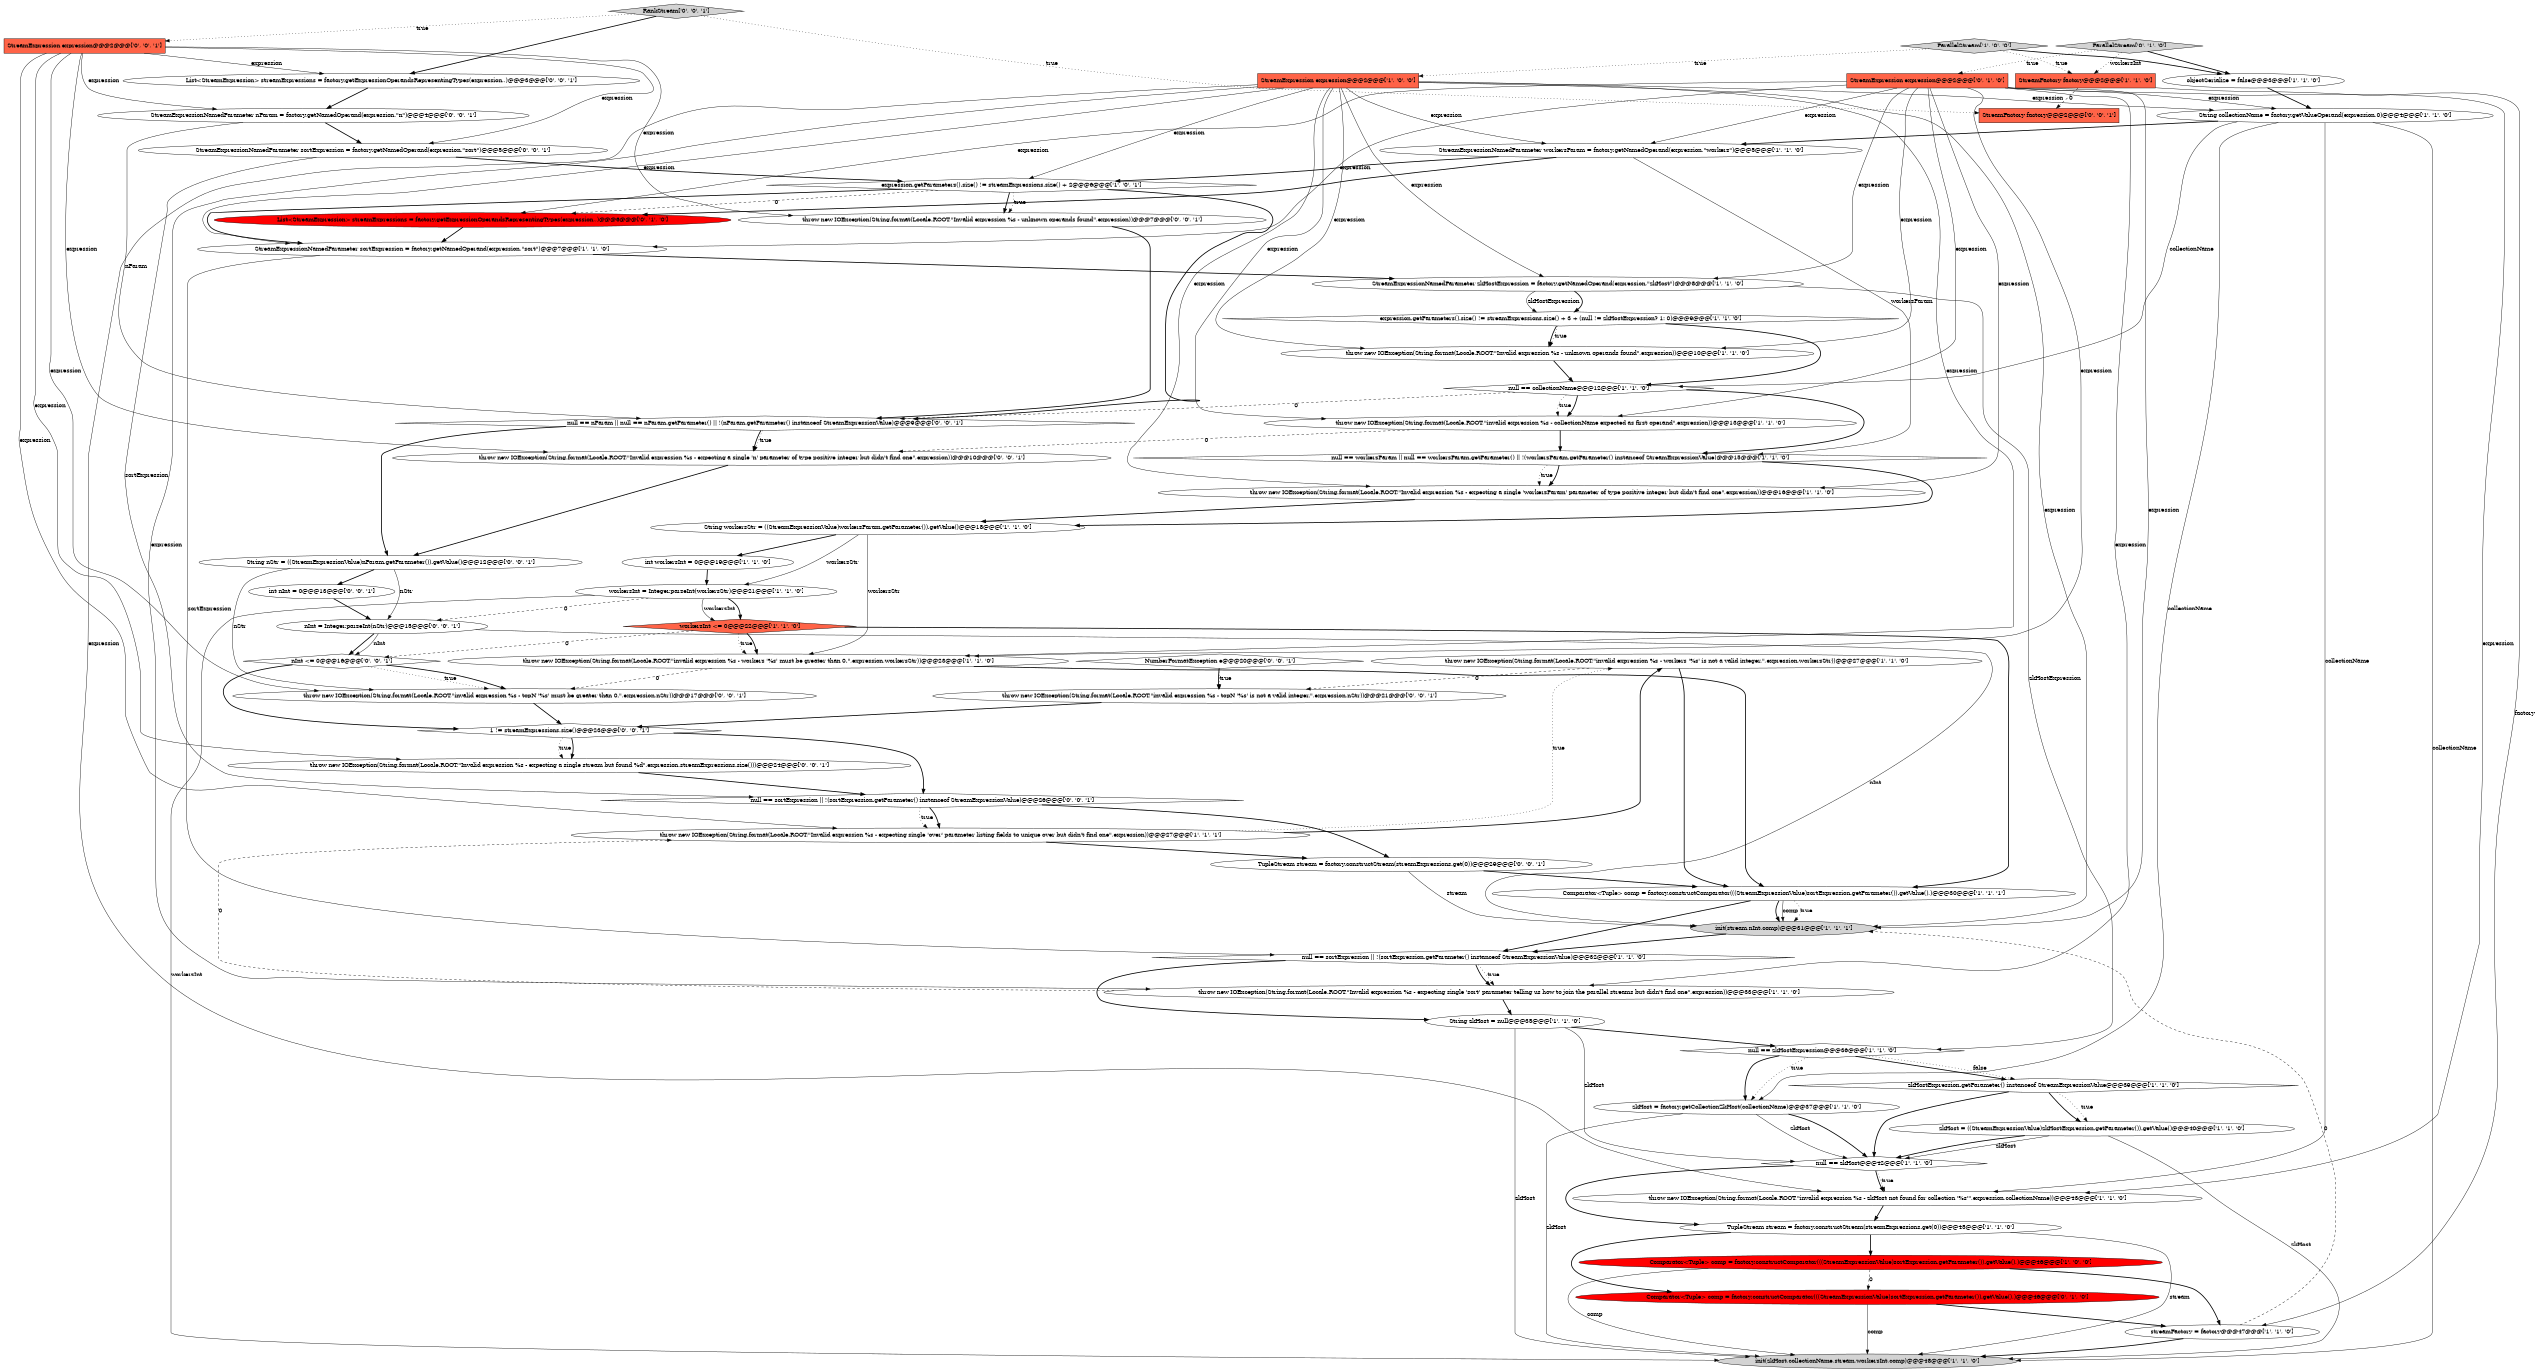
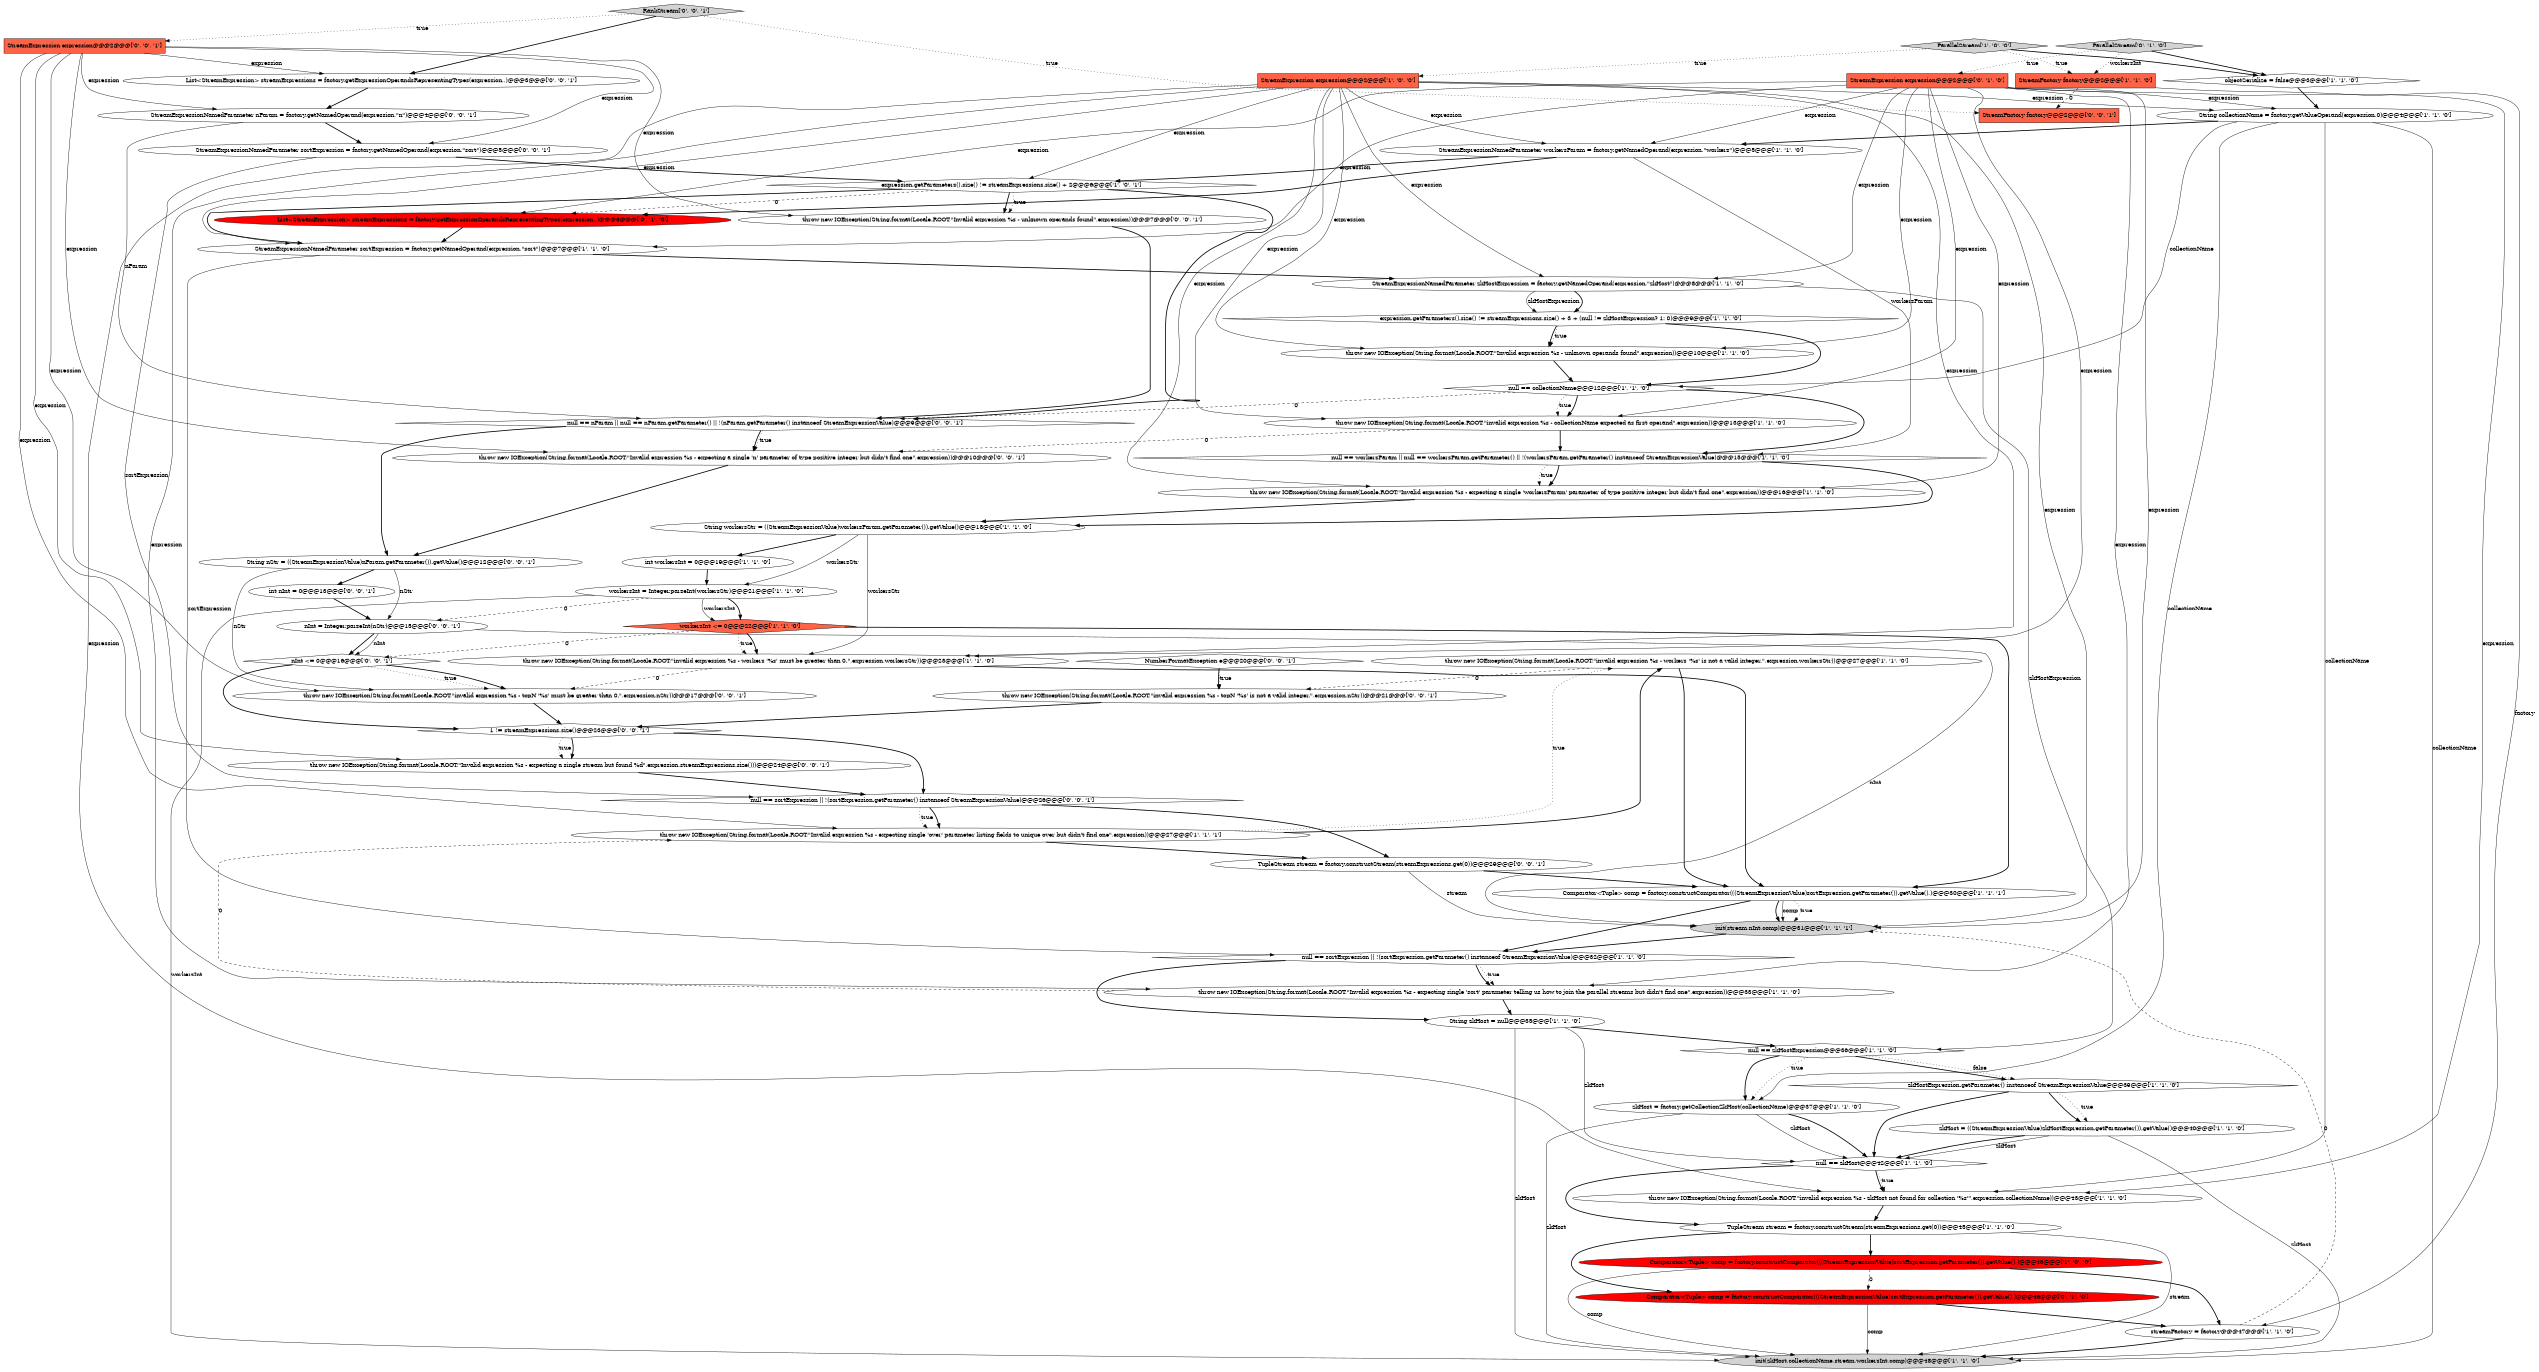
  digraph {
    node [fillcolor=white shape=ellipse style=filled]
    edge [style=bold]
    n1 [label="throw new IOException(String.format(Locale.ROOT,\"invalid expression %s - workers '%s' is not a valid integer.\",expression,workersStr))@@@27@@@['1', '1', '0']"]
    n2 [label="throw new IOException(String.format(Locale.ROOT,\"invalid expression %s - topN '%s' is not a valid integer.\",expression,nStr))@@@21@@@['0', '0', '1']"]
    n3 [label="Comparator<Tuple> comp = factory.constructComparator(((StreamExpressionValue)sortExpression.getParameter()).getValue(),)@@@30@@@['1', '1', '1']"]
    n4 [label="1 != streamExpressions.size()@@@23@@@['0', '0', '1']" shape=diamond]
    n5 [fillcolor=lightgray label="init(stream,nInt,comp)@@@31@@@['1', '1', '1']"]
    n6 [label="null == sortExpression || !(sortExpression.getParameter() instanceof StreamExpressionValue)@@@32@@@['1', '1', '0']" shape=diamond]
    n7 [fillcolor=tomato label="StreamFactory factory@@@2@@@['1', '1', '0']" shape=box]
    n8 [fillcolor=tomato label="StreamFactory factory@@@2@@@['0', '0', '1']" shape=box]
    n9 [label="streamFactory = factory@@@47@@@['1', '1', '0']"]
    n10 [fillcolor=lightgray label="init(zkHost,collectionName,stream,workersInt,comp)@@@48@@@['1', '1', '0']"]
    n11 [label="throw new IOException(String.format(Locale.ROOT,\"Invalid expression %s - expecting a single 'n' parameter of type positive integer but didn't find one\",expression))@@@10@@@['0', '0', '1']"]
    n12 [label="String nStr = ((StreamExpressionValue)nParam.getParameter()).getValue()@@@12@@@['0', '0', '1']"]
    n13 [label="throw new IOException(String.format(Locale.ROOT,\"invalid expression %s - topN '%s' must be greater than 0.\",expression,nStr))@@@17@@@['0', '0', '1']"]
    n14 [label="nInt = Integer.parseInt(nStr)@@@15@@@['0', '0', '1']"]
    n15 [label="int nInt = 0@@@13@@@['0', '0', '1']"]
    n16 [label="StreamExpressionNamedParameter nParam = factory.getNamedOperand(expression,\"n\")@@@4@@@['0', '0', '1']"]
    n17 [label="null == nParam || null == nParam.getParameter() || !(nParam.getParameter() instanceof StreamExpressionValue)@@@9@@@['0', '0', '1']" shape=diamond]
    n18 [label="StreamExpressionNamedParameter sortExpression = factory.getNamedOperand(expression,\"sort\")@@@5@@@['0', '0', '1']"]
    n19 [label="expression.getParameters().size() != streamExpressions.size() + 2@@@6@@@['1', '0', '1']" shape=diamond]
    n20 [label="null == sortExpression || !(sortExpression.getParameter() instanceof StreamExpressionValue)@@@26@@@['0', '0', '1']" shape=diamond]
    n21 [fillcolor=tomato label="StreamExpression expression@@@2@@@['0', '0', '1']" shape=box]
    n22 [label="throw new IOException(String.format(Locale.ROOT,\"Invalid expression %s - expecting single 'over' parameter listing fields to unique over but didn't find one\",expression))@@@27@@@['1', '1', '1']"]
    n23 [label="List<StreamExpression> streamExpressions = factory.getExpressionOperandsRepresentingTypes(expression,,)@@@3@@@['0', '0', '1']"]
    n24 [label="throw new IOException(String.format(Locale.ROOT,\"Invalid expression %s - expecting a single stream but found %d\",expression,streamExpressions.size()))@@@24@@@['0', '0', '1']"]
    n25 [label="throw new IOException(String.format(Locale.ROOT,\"Invalid expression %s - unknown operands found\",expression))@@@7@@@['0', '0', '1']"]
    n26 [label="TupleStream stream = factory.constructStream(streamExpressions.get(0))@@@29@@@['0', '0', '1']"]
    n27 [label="throw new IOException(String.format(Locale.ROOT,\"Invalid expression %s - unknown operands found\",expression))@@@10@@@['1', '1', '0']"]
    n28 [label="null == collectionName@@@12@@@['1', '1', '0']" shape=diamond]
    n29 [label="null == workersParam || null == workersParam.getParameter() || !(workersParam.getParameter() instanceof StreamExpressionValue)@@@15@@@['1', '1', '0']" shape=diamond]
    n30 [label="throw new IOException(String.format(Locale.ROOT,\"invalid expression %s - collectionName expected as first operand\",expression))@@@13@@@['1', '1', '0']"]
    n31 [label="throw new IOException(String.format(Locale.ROOT,\"invalid expression %s - workers '%s' must be greater than 0.\",expression,workersStr))@@@23@@@['1', '1', '0']"]
    n32 [label="StreamExpressionNamedParameter sortExpression = factory.getNamedOperand(expression,\"sort\")@@@7@@@['1', '1', '0']"]
    n33 [fillcolor=red label="List<StreamExpression> streamExpressions = factory.getExpressionOperandsRepresentingTypes(expression,,)@@@6@@@['0', '1', '0']"]
    n34 [label="StreamExpressionNamedParameter zkHostExpression = factory.getNamedOperand(expression,\"zkHost\")@@@8@@@['1', '1', '0']"]
    n35 [fillcolor=lightgray label="ParallelStream['0', '1', '0']" shape=diamond]
    n36 [fillcolor=tomato label="StreamExpression expression@@@2@@@['0', '1', '0']" shape=box]
-   n37 [label="objectSerialize = false@@@3@@@['1', '1', '0']"]
+   n37 [label="objectSerialize = false@@@3@@@['1', '1', '0']" shape=diamond]
    n38 [label="StreamExpressionNamedParameter workersParam = factory.getNamedOperand(expression,\"workers\")@@@5@@@['1', '1', '0']"]
    n39 [label="throw new IOException(String.format(Locale.ROOT,\"invalid expression %s - zkHost not found for collection '%s'\",expression,collectionName))@@@43@@@['1', '1', '0']"]
    n40 [label="String collectionName = factory.getValueOperand(expression,0)@@@4@@@['1', '1', '0']"]
    n41 [label="throw new IOException(String.format(Locale.ROOT,\"Invalid expression %s - expecting a single 'workersParam' parameter of type positive integer but didn't find one\",expression))@@@16@@@['1', '1', '0']"]
    n42 [label="throw new IOException(String.format(Locale.ROOT,\"Invalid expression %s - expecting single 'sort' parameter telling us how to join the parallel streams but didn't find one\",expression))@@@33@@@['1', '1', '0']"]
    n43 [label="String workersStr = ((StreamExpressionValue)workersParam.getParameter()).getValue()@@@18@@@['1', '1', '0']"]
    n44 [label="String zkHost = null@@@35@@@['1', '1', '0']"]
    n45 [label="null == zkHost@@@42@@@['1', '1', '0']" shape=diamond]
    n46 [label="null == zkHostExpression@@@36@@@['1', '1', '0']" shape=diamond]
    n47 [label="TupleStream stream = factory.constructStream(streamExpressions.get(0))@@@45@@@['1', '1', '0']"]
    n48 [label="zkHostExpression.getParameter() instanceof StreamExpressionValue@@@39@@@['1', '1', '0']" shape=diamond]
    n49 [label="zkHost = factory.getCollectionZkHost(collectionName)@@@37@@@['1', '1', '0']"]
    n50 [label="workersInt = Integer.parseInt(workersStr)@@@21@@@['1', '1', '0']"]
    n51 [fillcolor=tomato label="workersInt <= 0@@@22@@@['1', '1', '0']" shape=diamond]
    n52 [label="nInt <= 0@@@16@@@['0', '0', '1']" shape=diamond]
    n53 [label="NumberFormatException e@@@20@@@['0', '0', '1']" shape=diamond]
    n54 [fillcolor=lightgray label="RankStream['0', '0', '1']" shape=diamond]
    n55 [label="expression.getParameters().size() != streamExpressions.size() + 3 + (null != zkHostExpression? 1: 0)@@@9@@@['1', '1', '0']" shape=diamond]
    n56 [fillcolor=red label="Comparator<Tuple> comp = factory.constructComparator(((StreamExpressionValue)sortExpression.getParameter()).getValue(),)@@@46@@@['0', '1', '0']"]
    n57 [fillcolor=red label="Comparator<Tuple> comp = factory.constructComparator(((StreamExpressionValue)sortExpression.getParameter()).getValue(),)@@@46@@@['1', '0', '0']"]
    n58 [label="zkHost = ((StreamExpressionValue)zkHostExpression.getParameter()).getValue()@@@40@@@['1', '1', '0']"]
    n59 [fillcolor=tomato label="StreamExpression expression@@@2@@@['1', '0', '0']" shape=box]
    n60 [label="int workersInt = 0@@@19@@@['1', '1', '0']"]
    n61 [fillcolor=lightgray label="ParallelStream['1', '0', '0']" shape=diamond]
    n1 -> n2 [label=0 style=dashed]
    n1 -> n3
    n2 -> n4
    n3 -> n5 [label=true style=dotted]
    n3 -> n5
    n3 -> n5 [label=comp style=solid]
    n3 -> n6
    n4 -> n20
    n4 -> n24
    n4 -> n24 [label=true style=dotted]
    n5 -> n6
    n6 -> n42 [label=true style=dotted]
    n6 -> n42
    n6 -> n44
    n7 -> n8 [label=0 style=dashed]
    n7 -> n9 [label=factory style=solid]
    n9 -> n5 [label=0 style=dashed]
    n9 -> n10
    n11 -> n12
    n12 -> n13 [label=nStr style=solid]
    n12 -> n14 [label=nStr style=solid]
    n12 -> n15
    n13 -> n4
    n14 -> n5 [label=nInt style=solid]
    n14 -> n52
    n14 -> n52 [label=nInt style=solid]
    n15 -> n14
    n16 -> n17 [label=nParam style=solid]
    n16 -> n18
    n17 -> n11
    n17 -> n11 [label=true style=dotted]
    n17 -> n12
    n18 -> n19
    n18 -> n20 [label=sortExpression style=solid]
    n19 -> n17
    n19 -> n25
    n19 -> n25 [label=true style=dotted]
    n19 -> n32
    n19 -> n33 [label=0 style=dashed]
    n20 -> n22
    n20 -> n22 [label=true style=dotted]
    n20 -> n26
    n21 -> n11 [label=expression style=solid]
    n21 -> n13 [label=expression style=solid]
    n21 -> n16 [label=expression style=solid]
    n21 -> n18 [label=expression style=solid]
    n21 -> n22 [label=expression style=solid]
    n21 -> n23 [label=expression style=solid]
    n21 -> n24 [label=expression style=solid]
    n21 -> n25 [label=expression style=solid]
    n22 -> n1 [label=true style=dotted]
    n22 -> n1
    n22 -> n26
    n23 -> n16
    n24 -> n20
    n25 -> n17
    n26 -> n3
    n26 -> n5 [label=stream style=solid]
    n27 -> n28
    n28 -> n17 [label=0 style=dashed]
    n28 -> n29
    n28 -> n30
    n28 -> n30 [label=true style=dotted]
    n29 -> n41
    n29 -> n41 [label=true style=dotted]
    n29 -> n43
    n30 -> n11 [label=0 style=dashed]
    n30 -> n29
    n31 -> n3
    n31 -> n13 [label=0 style=dashed]
    n32 -> n6 [label=sortExpression style=solid]
    n32 -> n34
    n33 -> n32
    n34 -> n46 [label=zkHostExpression style=solid]
    n34 -> n55
    n34 -> n55 [label=zkHostExpression style=solid]
    n35 -> n7 [label=workersInt style=dotted]
    n35 -> n36 [label=true style=dotted]
    n35 -> n37
    n36 -> n5 [label=expression style=solid]
    n36 -> n27 [label=expression style=solid]
    n36 -> n30 [label=expression style=solid]
    n36 -> n31 [label=expression style=solid]
    n36 -> n32 [label=expression style=solid]
    n36 -> n33 [label=expression style=solid]
    n36 -> n34 [label=expression style=solid]
    n36 -> n38 [label=expression style=solid]
    n36 -> n39 [label=expression style=solid]
    n36 -> n40 [label=expression style=solid]
    n36 -> n41 [label=expression style=solid]
    n36 -> n42 [label=expression style=solid]
    n37 -> n40
    n38 -> n19
    n38 -> n29 [label=workersParam style=solid]
    n38 -> n33
    n39 -> n47
    n40 -> n10 [label=collectionName style=solid]
    n40 -> n28 [label=collectionName style=solid]
    n40 -> n38
    n40 -> n39 [label=collectionName style=solid]
    n40 -> n49 [label=collectionName style=solid]
    n41 -> n43
    n42 -> n22 [label=0 style=dashed]
    n42 -> n44
    n43 -> n31 [label=workersStr style=solid]
    n43 -> n50 [label=workersStr style=solid]
    n43 -> n60
    n44 -> n10 [label=zkHost style=solid]
    n44 -> n45 [label=zkHost style=solid]
    n44 -> n46
    n45 -> n39 [label=true style=dotted]
    n45 -> n39
    n45 -> n47
    n46 -> n48
    n46 -> n48 [label=false style=dotted]
    n46 -> n49
    n46 -> n49 [label=true style=dotted]
    n47 -> n10 [label=stream style=solid]
    n47 -> n56
    n47 -> n57
    n48 -> n45
    n48 -> n58
    n48 -> n58 [label=true style=dotted]
    n49 -> n10 [label=zkHost style=solid]
    n49 -> n45 [label=zkHost style=solid]
    n49 -> n45
    n50 -> n10 [label=workersInt style=solid]
    n50 -> n14 [label=0 style=dashed]
    n50 -> n51
    n50 -> n51 [label=workersInt style=solid]
    n51 -> n3
    n51 -> n31 [label=true style=dotted]
    n51 -> n31
    n51 -> n52 [label=0 style=dashed]
    n52 -> n4
    n52 -> n13 [label=true style=dotted]
    n52 -> n13
    n53 -> n2
    n53 -> n2 [label=true style=dotted]
    n54 -> n8 [label=true style=dotted]
    n54 -> n21 [label=true style=dotted]
    n54 -> n23
    n55 -> n27 [label=true style=dotted]
    n55 -> n27
    n55 -> n28
    n56 -> n9
    n56 -> n10 [label=comp style=solid]
    n57 -> n9
    n57 -> n10 [label=comp style=solid]
    n57 -> n56 [label=0 style=dashed]
    n58 -> n10 [label=zkHost style=solid]
    n58 -> n45 [label=zkHost style=solid]
    n58 -> n45
    n59 -> n5 [label=expression style=solid]
    n59 -> n19 [label=expression style=solid]
    n59 -> n27 [label=expression style=solid]
    n59 -> n30 [label=expression style=solid]
    n59 -> n31 [label=expression style=solid]
    n59 -> n32 [label=expression style=solid]
    n59 -> n34 [label=expression style=solid]
    n59 -> n38 [label=expression style=solid]
    n59 -> n39 [label=expression style=solid]
    n59 -> n40 [label=expression style=solid]
    n59 -> n41 [label=expression style=solid]
    n59 -> n42 [label=expression style=solid]
    n60 -> n50
    n61 -> n7 [label=true style=dotted]
    n61 -> n37
    n61 -> n59 [label=true style=dotted]
  }
